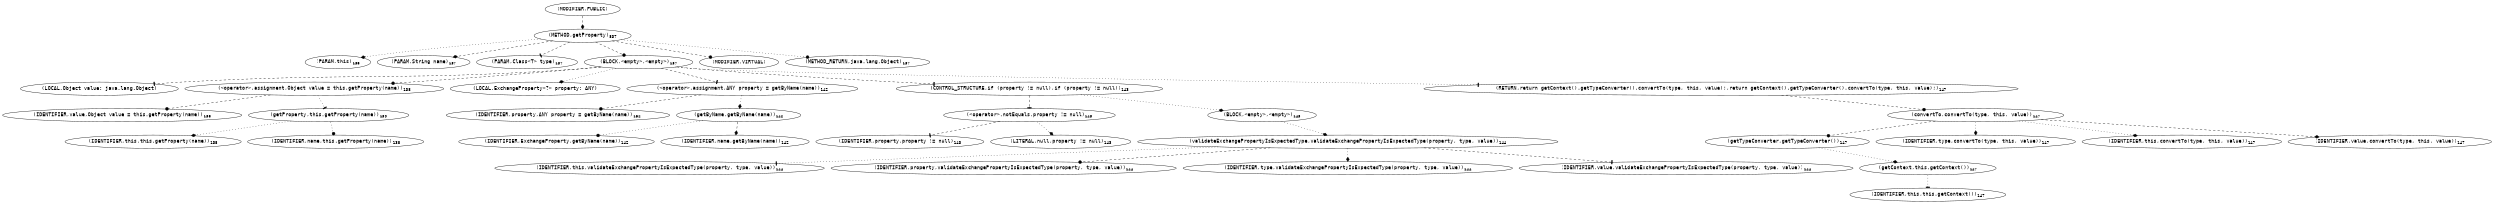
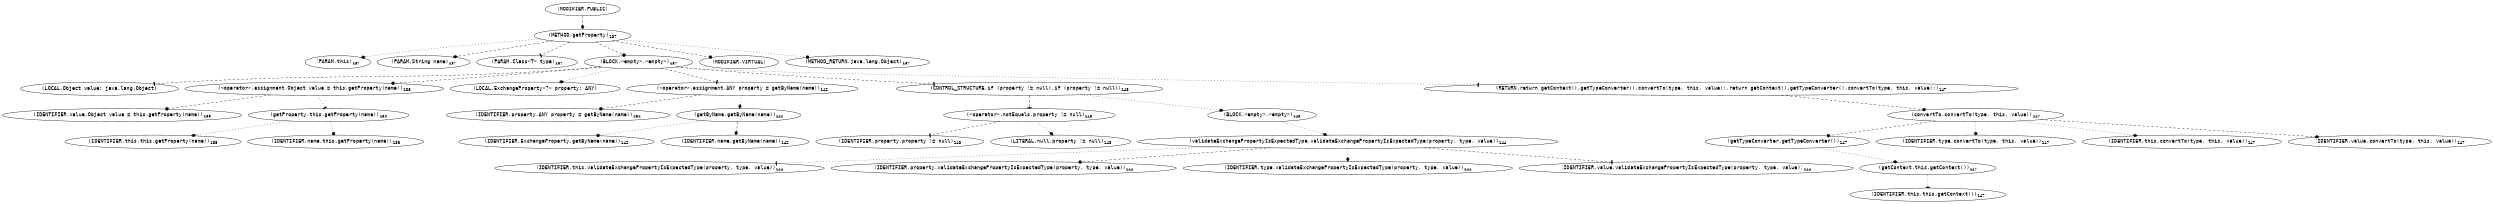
  digraph {
    fontname="DejaVu Sans Mono"
    node [fontname="DejaVu Sans Mono"]
    edge [arrowhead=diamond fontname="DejaVu Sans Mono" style=dashed]
-   n1 [label=<(METHOD,getProperty)<SUB>837</SUB>>]
-   n2 [label=<(PARAM,this)<SUB>138</SUB>>]
+   n1 [label=<(METHOD,getProperty)<SUB>137</SUB>>]
+   n2 [label=<(PARAM,this)<SUB>137</SUB>>]
    n3 [label=<(PARAM,String name)<SUB>137</SUB>>]
    n4 [label=<(PARAM,Class&lt;T&gt; type)<SUB>137</SUB>>]
    n5 [label=<(BLOCK,&lt;empty&gt;,&lt;empty&gt;)<SUB>137</SUB>>]
    n6 [label=<(MODIFIER,VIRTUAL)>]
    n7 [label=<(METHOD_RETURN,java.lang.Object)<SUB>137</SUB>>]
    n8 [label=<(LOCAL,Object value: java.lang.Object)>]
    n9 [label=<(&lt;operator&gt;.assignment,Object value = this.getProperty(name))<SUB>138</SUB>>]
    n10 [label=<(LOCAL,ExchangeProperty&lt;?&gt; property: ANY)>]
    n11 [label=<(&lt;operator&gt;.assignment,ANY property = getByName(name))<SUB>142</SUB>>]
    n12 [label=<(CONTROL_STRUCTURE,if (property != null),if (property != null))<SUB>143</SUB>>]
    n13 [label=<(RETURN,return getContext().getTypeConverter().convertTo(type, this, value);,return getContext().getTypeConverter().convertTo(type, this, value);)<SUB>147</SUB>>]
    n14 [label=<(MODIFIER,PUBLIC)>]
    n15 [label=<(IDENTIFIER,value,Object value = this.getProperty(name))<SUB>138</SUB>>]
    n16 [label=<(getProperty,this.getProperty(name))<SUB>139</SUB>>]
    n17 [label=<(IDENTIFIER,property,ANY property = getByName(name))<SUB>152</SUB>>]
    n18 [label=<(getByName,getByName(name))<SUB>142</SUB>>]
    n19 [label=<(&lt;operator&gt;.notEquals,property != null)<SUB>143</SUB>>]
    n20 [label=<(BLOCK,&lt;empty&gt;,&lt;empty&gt;)<SUB>143</SUB>>]
    n21 [label=<(convertTo,convertTo(type, this, value))<SUB>147</SUB>>]
    n22 [label=<(IDENTIFIER,this,this.getProperty(name))<SUB>138</SUB>>]
    n23 [label=<(IDENTIFIER,name,this.getProperty(name))<SUB>138</SUB>>]
    n24 [label=<(IDENTIFIER,ExchangeProperty,getByName(name))<SUB>142</SUB>>]
    n25 [label=<(IDENTIFIER,name,getByName(name))<SUB>142</SUB>>]
    n26 [label=<(IDENTIFIER,property,property != null)<SUB>143</SUB>>]
    n27 [label=<(LITERAL,null,property != null)<SUB>143</SUB>>]
    n28 [label=<(validateExchangePropertyIsExpectedType,validateExchangePropertyIsExpectedType(property, type, value))<SUB>144</SUB>>]
    n29 [label=<(IDENTIFIER,this,validateExchangePropertyIsExpectedType(property, type, value))<SUB>144</SUB>>]
    n30 [label=<(IDENTIFIER,property,validateExchangePropertyIsExpectedType(property, type, value))<SUB>144</SUB>>]
    n31 [label=<(IDENTIFIER,type,validateExchangePropertyIsExpectedType(property, type, value))<SUB>144</SUB>>]
    n32 [label=<(IDENTIFIER,value,validateExchangePropertyIsExpectedType(property, type, value))<SUB>144</SUB>>]
    n33 [label=<(getTypeConverter,getTypeConverter())<SUB>147</SUB>>]
    n34 [label=<(IDENTIFIER,type,convertTo(type, this, value))<SUB>147</SUB>>]
    n35 [label=<(IDENTIFIER,this,convertTo(type, this, value))<SUB>147</SUB>>]
    n36 [label=<(IDENTIFIER,value,convertTo(type, this, value))<SUB>147</SUB>>]
    n37 [label=<(getContext,this.getContext())<SUB>147</SUB>>]
    n38 [label=<(IDENTIFIER,this,this.getContext())<SUB>147</SUB>>]
    n1 -> n2 [style=dotted]
    n1 -> n3
    n1 -> n4 [arrowhead=tee]
    n1 -> n5 [arrowhead=dot]
    n1 -> n6 [arrowhead=dot]
    n1 -> n7 [arrowhead=dot style=dotted]
    n5 -> n8 [arrowhead=tee]
    n5 -> n9 [arrowhead=dot]
    n5 -> n10 [style=dotted]
    n5 -> n11 [arrowhead=tee]
    n5 -> n12 [arrowhead=tee]
    n5 -> n13 [arrowhead=tee style=dotted]
    n9 -> n15 [arrowhead=dot]
    n9 -> n16 [arrowhead=tee style=dotted]
    n11 -> n17 [arrowhead=dot]
    n11 -> n18 [style=dotted]
    n12 -> n19 [arrowhead=tee]
    n12 -> n20 [style=dotted]
    n13 -> n21 [arrowhead=dot]
    n14 -> n1
    n16 -> n22 [style=dotted]
    n16 -> n23 [arrowhead=dot style=dotted]
    n18 -> n24 [arrowhead=dot style=dotted]
    n18 -> n25
    n19 -> n26 [arrowhead=tee]
    n19 -> n27 [style=dotted]
    n20 -> n28 [style=dotted]
    n21 -> n33 [arrowhead=dot]
-   n21 -> n34 [style=dotted]
+   n21 -> n34 [arrowhead=dot style=dotted]
    n21 -> n35 [style=dotted]
    n21 -> n36
    n28 -> n29 [arrowhead=tee style=dotted]
    n28 -> n30 [arrowhead=dot]
    n28 -> n31 [style=dotted]
    n28 -> n32 [arrowhead=tee]
    n33 -> n37 [style=dotted]
    n37 -> n38 [arrowhead=tee style=dotted]
  }
